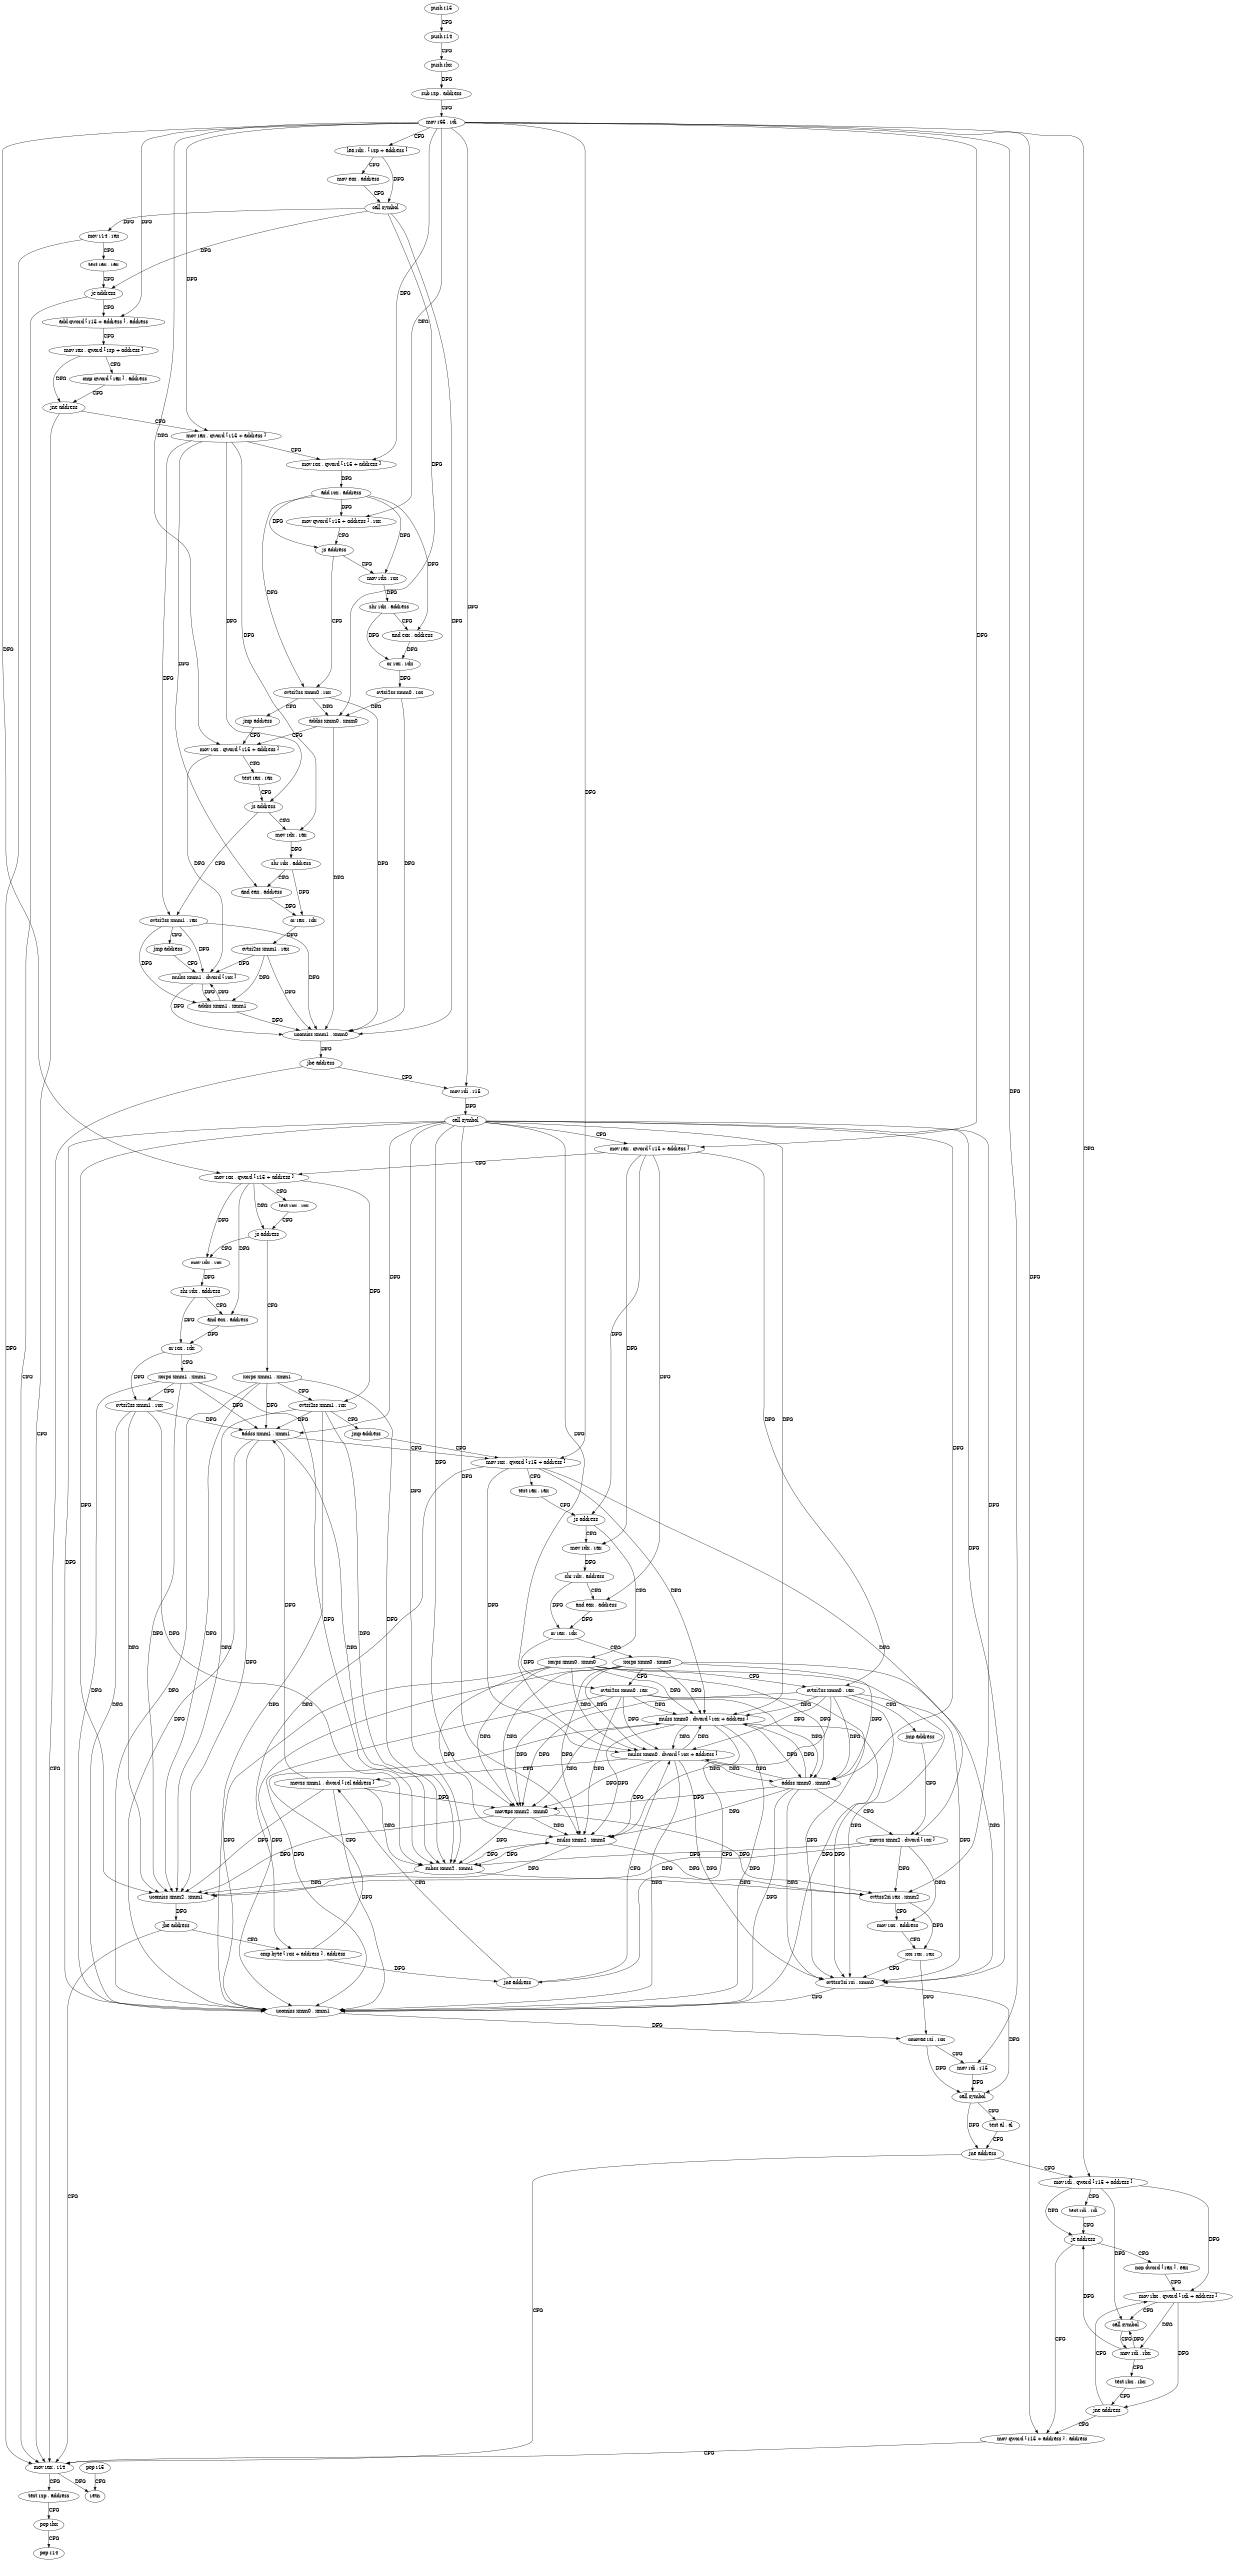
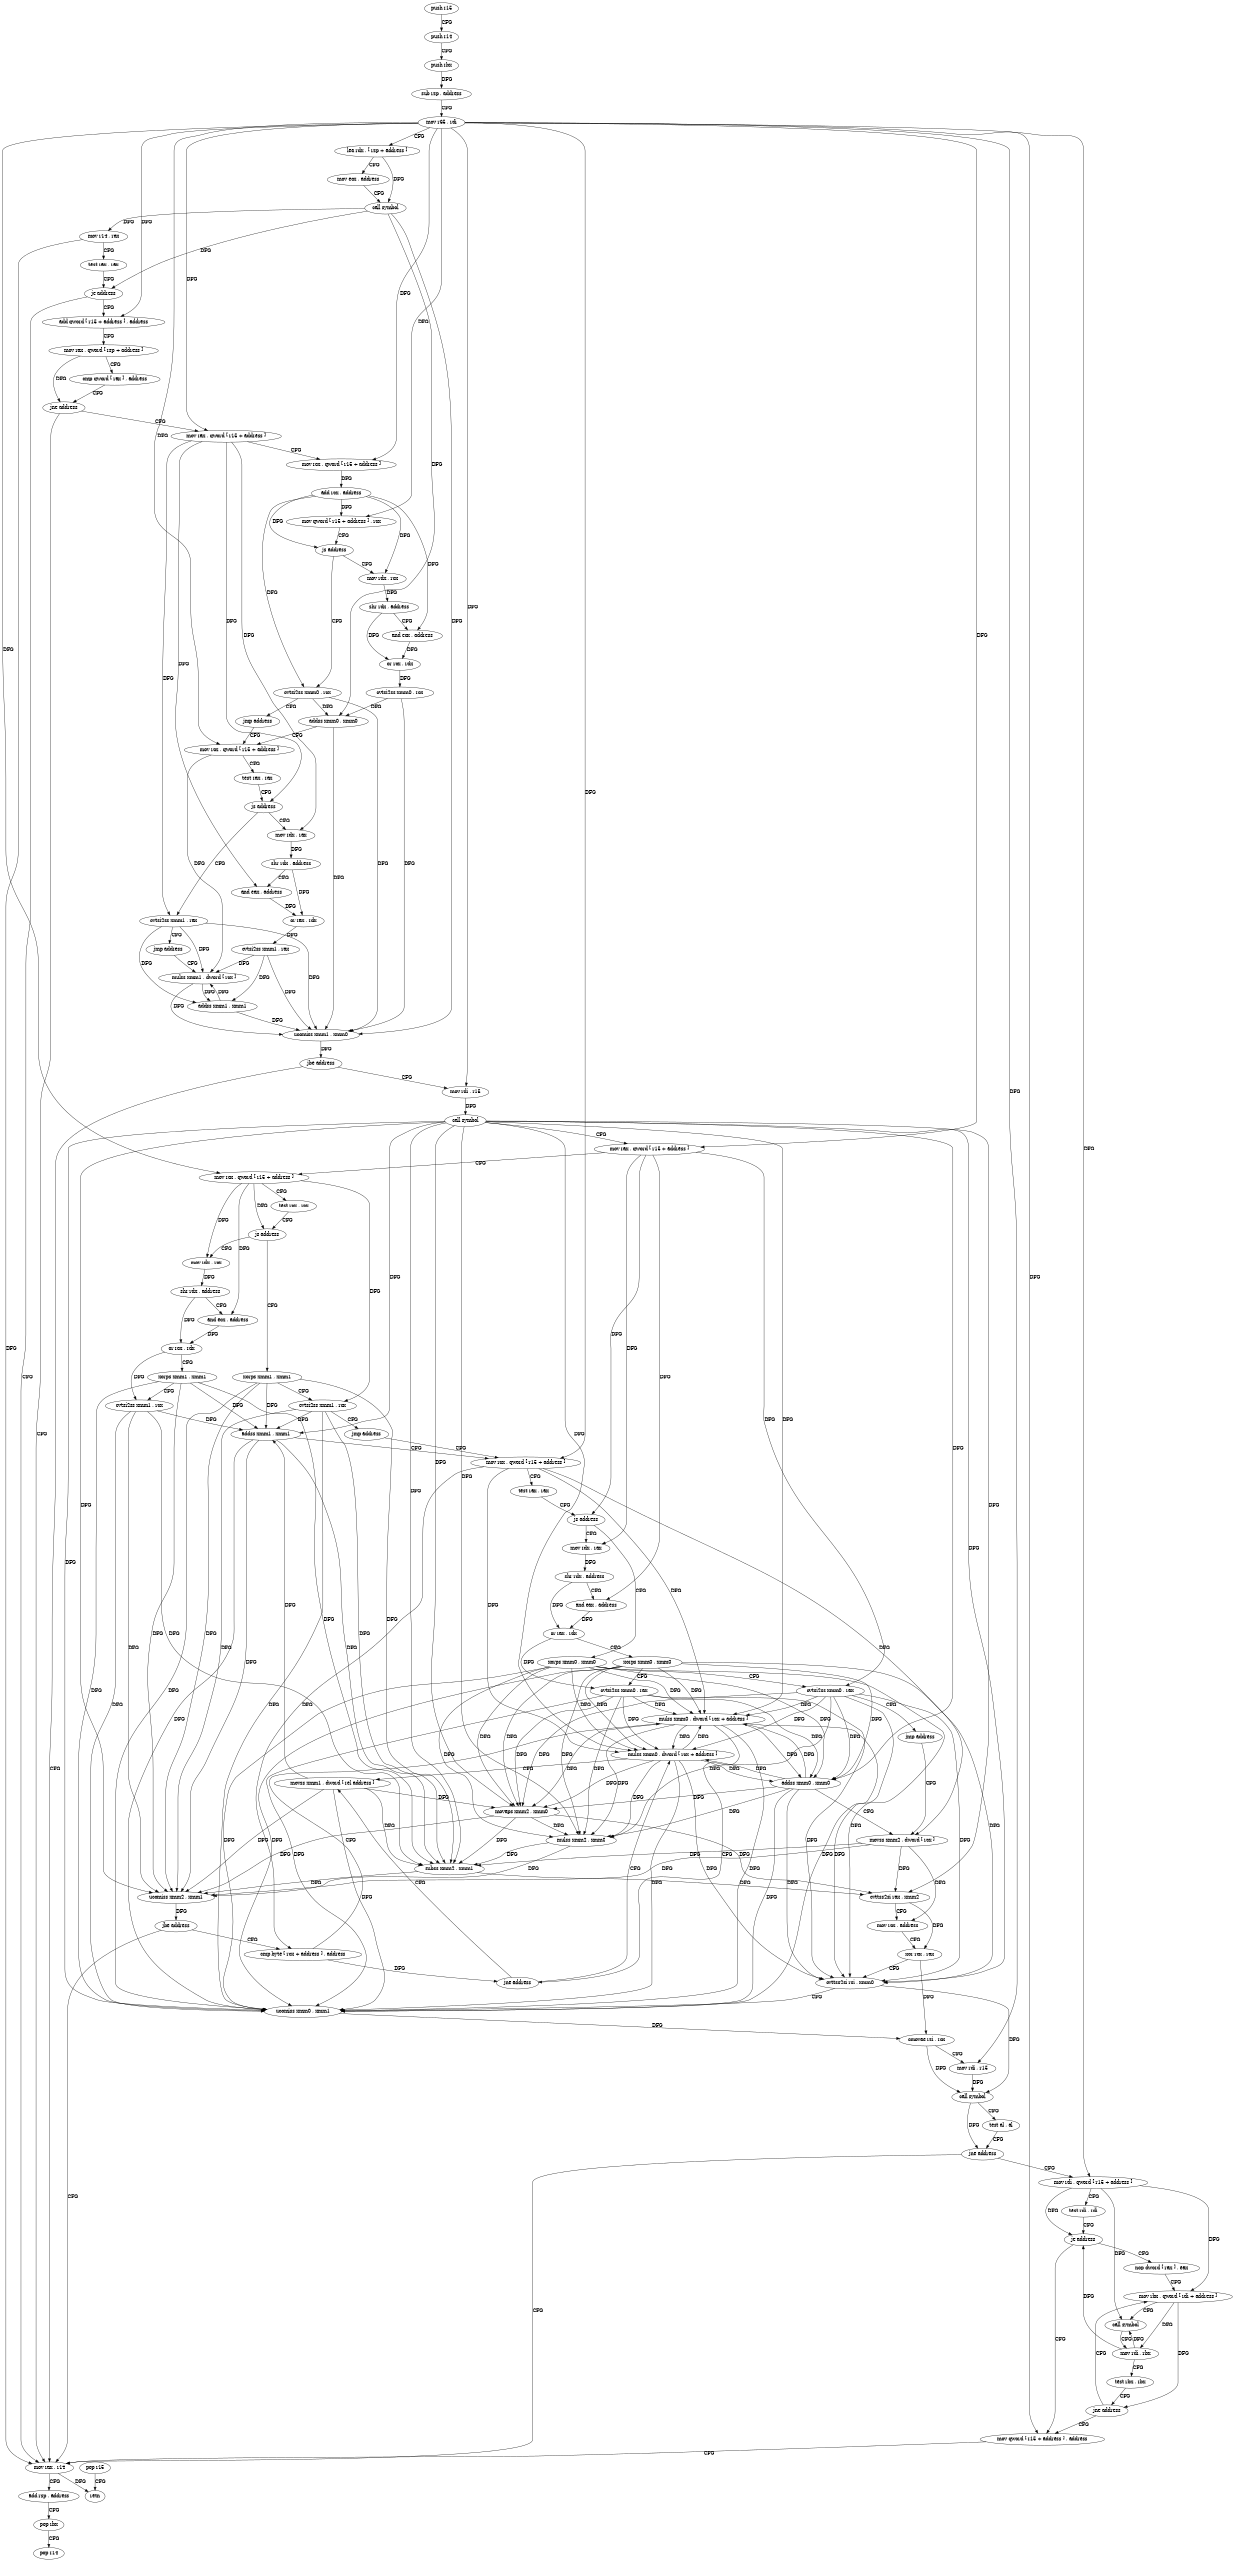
  digraph {
    n1 [label="push r15"]
    n2 [label="push r14"]
    n3 [label="push rbx"]
    n4 [label="sub rsp , address"]
    n5 [label="mov r65 , rdi"]
    n6 [label="lea rdx , [ rsp + address ]"]
    n7 [label="add qword [ r15 + address ] , address"]
    n8 [label="mov rax , qword [ r15 + address ]"]
    n9 [label="mov rcx , qword [ r15 + address ]"]
    n10 [label="mov qword [ r15 + address ] , rcx"]
    n11 [label="mov rcx , qword [ r15 + address ]"]
    n12 [label="mov rdi , r15"]
    n13 [label="mov rax , qword [ r15 + address ]"]
    n14 [label="mov rcx , qword [ r15 + address ]"]
    n15 [label="mov rcx , qword [ r15 + address ]"]
    n16 [label="mov rdi , r15"]
    n17 [label="mov rdi , qword [ r15 + address ]"]
    n18 [label="mov qword [ r15 + address ] , address"]
    n19 [label="mov ecx , address"]
    n20 [label="call symbol"]
    n21 [label="mov rax , qword [ rsp + address ]"]
    n22 [label="mov rdx , rax"]
    n23 [label="and eax , address"]
    n24 [label="cvtsi2ss xmm1 , rax"]
    n25 [label="js address"]
    n26 [label="add rcx , address"]
    n27 [label="js address"]
    n28 [label="mulss xmm1 , dword [ rcx ]"]
    n29 [label="test rax , rax"]
    n30 [label="call symbol"]
    n31 [label="mov rdx , rax"]
    n32 [label="and eax , address"]
    n33 [label="cvtsi2ss xmm0 , rax"]
    n34 [label="js address"]
    n35 [label="test rcx , rcx"]
    n36 [label="js address"]
    n37 [label="mov rdx , rcx"]
    n38 [label="and ecx , address"]
    n39 [label="cvtsi2ss xmm1 , rcx"]
    n40 [label="mulss xmm0 , dword [ rcx + address ]"]
    n41 [label="mulss xmm0 , dword [ rcx + address ]"]
    n42 [label="movss xmm2 , dword [ rcx ]"]
    n43 [label="test rax , rax"]
    n44 [label="cmp byte [ rcx + address ] , address"]
    n45 [label="call symbol"]
    n46 [label="test rdi , rdi"]
    n47 [label="je address"]
    n48 [label="mov rbx , qword [ rdi + address ]"]
    n49 [label="call symbol"]
    n50 [label="mov rax , r14"]
    n51 [label="mov r14 , rax"]
    n52 [label="je address"]
    n53 [label="addss xmm0 , xmm0"]
    n54 [label="ucomiss xmm1 , xmm0"]
    n55 [label="test rax , rax"]
    n56 [label="jbe address"]
-   n57 [label="test rsp , address"]
+   n57 [label="add rsp , address"]
    n58 [label=retn]
    n59 [label="pop rbx"]
    n60 [label="cmp qword [ rax ] , address"]
    n61 [label="jne address"]
    n62 [label="pop r14"]
    n63 [label="pop r15"]
    n64 [label="shr rdx , address"]
    n65 [label="or rax , rdx"]
    n66 [label="addss xmm1 , xmm1"]
    n67 [label="jmp address"]
    n68 [label="mov rdx , rcx"]
    n69 [label="cvtsi2ss xmm0 , rcx"]
    n70 [label="and ecx , address"]
    n71 [label="shr rdx , address"]
    n72 [label="jmp address"]
    n73 [label="or rcx , rdx"]
    n74 [label="cvtsi2ss xmm0 , rcx"]
    n75 [label="cvtsi2ss xmm1 , rax"]
    n76 [label="addss xmm1 , xmm1"]
    n77 [label="addss xmm0 , xmm0"]
    n78 [label="mulss xmm2 , xmm0"]
    n79 [label="ucomiss xmm2 , xmm1"]
    n80 [label="movaps xmm2 , xmm0"]
    n81 [label="subss xmm2 , xmm1"]
    n82 [label="cvttss2si rax , xmm2"]
    n83 [label="cvttss2si rsi , xmm0"]
    n84 [label="ucomiss xmm0 , xmm1"]
    n85 [label="jne address"]
    n86 [label="movss xmm1 , dword [ rel address ]"]
    n87 [label="jbe address"]
    n88 [label="mov rcx , address"]
    n89 [label="xor rcx , rax"]
    n90 [label="cmovae rsi , rcx"]
    n91 [label="shr rdx , address"]
    n92 [label="or rax , rdx"]
    n93 [label="jmp address"]
    n94 [label="xorps xmm0 , xmm0"]
    n95 [label="xorps xmm1 , xmm1"]
    n96 [label="shr rdx , address"]
    n97 [label="or rcx , rdx"]
    n98 [label="jmp address"]
    n99 [label="xorps xmm1 , xmm1"]
    n100 [label="cvtsi2ss xmm1 , rcx"]
    n101 [label="xorps xmm0 , xmm0"]
    n102 [label="cvtsi2ss xmm0 , rax"]
    n103 [label="test al , al"]
    n104 [label="jne address"]
    n105 [label="nop dword [ rax ] , eax"]
    n106 [label="mov rdi , rbx"]
    n107 [label="jne address"]
    n108 [label="test rbx , rbx"]
    n1 -> n2 [label=CFG]
    n2 -> n3 [label=CFG]
    n3 -> n4 [label=DFG]
    n4 -> n5 [label=CFG]
    n5 -> n6 [label=CFG]
    n5 -> n7 [label=DFG]
    n5 -> n8 [label=DFG]
    n5 -> n9 [label=DFG]
    n5 -> n10 [label=DFG]
    n5 -> n11 [label=DFG]
    n5 -> n12 [label=DFG]
    n5 -> n13 [label=DFG]
    n5 -> n14 [label=DFG]
    n5 -> n15 [label=DFG]
    n5 -> n16 [label=DFG]
    n5 -> n17 [label=DFG]
    n5 -> n18 [label=DFG]
    n6 -> n19 [label=CFG]
    n6 -> n20 [label=DFG]
    n7 -> n21 [label=CFG]
    n8 -> n9 [label=CFG]
    n8 -> n22 [label=DFG]
    n8 -> n23 [label=DFG]
    n8 -> n24 [label=DFG]
    n8 -> n25 [label=DFG]
    n9 -> n26 [label=DFG]
    n10 -> n27 [label=CFG]
    n11 -> n28 [label=DFG]
    n11 -> n29 [label=CFG]
    n12 -> n30 [label=DFG]
    n13 -> n14 [label=CFG]
    n13 -> n31 [label=DFG]
    n13 -> n32 [label=DFG]
    n13 -> n33 [label=DFG]
    n13 -> n34 [label=DFG]
    n14 -> n35 [label=CFG]
    n14 -> n36 [label=DFG]
    n14 -> n37 [label=DFG]
    n14 -> n38 [label=DFG]
    n14 -> n39 [label=DFG]
    n15 -> n40 [label=DFG]
    n15 -> n41 [label=DFG]
    n15 -> n42 [label=DFG]
    n15 -> n43 [label=CFG]
    n15 -> n44 [label=DFG]
    n16 -> n45 [label=DFG]
    n17 -> n46 [label=CFG]
    n17 -> n47 [label=DFG]
    n17 -> n48 [label=DFG]
    n17 -> n49 [label=DFG]
    n18 -> n50 [label=CFG]
    n19 -> n20 [label=CFG]
    n20 -> n51 [label=DFG]
    n20 -> n52 [label=DFG]
    n20 -> n53 [label=DFG]
    n20 -> n54 [label=DFG]
    n21 -> n60 [label=CFG]
    n21 -> n61 [label=DFG]
    n22 -> n64 [label=DFG]
    n23 -> n65 [label=DFG]
    n24 -> n28 [label=DFG]
    n24 -> n54 [label=DFG]
    n24 -> n66 [label=DFG]
    n24 -> n67 [label=CFG]
    n25 -> n22 [label=CFG]
    n25 -> n24 [label=CFG]
    n26 -> n10 [label=DFG]
    n26 -> n27 [label=DFG]
    n26 -> n68 [label=DFG]
    n26 -> n69 [label=DFG]
    n26 -> n70 [label=DFG]
    n27 -> n68 [label=CFG]
    n27 -> n69 [label=CFG]
    n28 -> n54 [label=DFG]
    n28 -> n66 [label=DFG]
    n29 -> n25 [label=CFG]
    n30 -> n13 [label=CFG]
    n30 -> n40 [label=DFG]
    n30 -> n41 [label=DFG]
    n30 -> n76 [label=DFG]
    n30 -> n77 [label=DFG]
    n30 -> n78 [label=DFG]
    n30 -> n79 [label=DFG]
    n30 -> n80 [label=DFG]
    n30 -> n81 [label=DFG]
    n30 -> n82 [label=DFG]
    n30 -> n83 [label=DFG]
    n30 -> n84 [label=DFG]
    n31 -> n91 [label=DFG]
    n32 -> n92 [label=DFG]
    n33 -> n40 [label=DFG]
    n33 -> n41 [label=DFG]
    n33 -> n77 [label=DFG]
    n33 -> n78 [label=DFG]
    n33 -> n80 [label=DFG]
    n33 -> n83 [label=DFG]
    n33 -> n84 [label=DFG]
    n33 -> n93 [label=CFG]
    n34 -> n31 [label=CFG]
    n34 -> n94 [label=CFG]
    n35 -> n36 [label=CFG]
    n36 -> n37 [label=CFG]
    n36 -> n95 [label=CFG]
    n37 -> n96 [label=DFG]
    n38 -> n97 [label=DFG]
    n39 -> n76 [label=DFG]
    n39 -> n79 [label=DFG]
    n39 -> n81 [label=DFG]
    n39 -> n84 [label=DFG]
    n39 -> n98 [label=CFG]
    n40 -> n41 [label=DFG]
    n40 -> n77 [label=DFG]
    n40 -> n78 [label=DFG]
    n40 -> n80 [label=DFG]
    n40 -> n83 [label=DFG]
    n40 -> n84 [label=DFG]
    n40 -> n85 [label=CFG]
    n41 -> n40 [label=DFG]
    n41 -> n77 [label=DFG]
    n41 -> n78 [label=DFG]
    n41 -> n80 [label=DFG]
    n41 -> n83 [label=DFG]
    n41 -> n84 [label=DFG]
    n41 -> n86 [label=CFG]
    n42 -> n79 [label=DFG]
    n42 -> n81 [label=DFG]
    n42 -> n82 [label=DFG]
    n42 -> n88 [label=DFG]
    n43 -> n34 [label=CFG]
    n44 -> n40 [label=CFG]
    n44 -> n85 [label=DFG]
    n45 -> n103 [label=CFG]
    n45 -> n104 [label=DFG]
    n46 -> n47 [label=CFG]
    n47 -> n18 [label=CFG]
    n47 -> n105 [label=CFG]
    n48 -> n49 [label=CFG]
    n48 -> n106 [label=DFG]
    n48 -> n107 [label=DFG]
    n49 -> n106 [label=CFG]
    n50 -> n57 [label=CFG]
    n50 -> n58 [label=DFG]
    n51 -> n50 [label=DFG]
    n51 -> n55 [label=CFG]
    n52 -> n7 [label=CFG]
    n52 -> n50 [label=CFG]
    n53 -> n11 [label=CFG]
    n53 -> n54 [label=DFG]
    n54 -> n56 [label=DFG]
    n55 -> n52 [label=CFG]
    n56 -> n12 [label=CFG]
    n56 -> n50 [label=CFG]
    n57 -> n59 [label=CFG]
    n59 -> n62 [label=CFG]
    n60 -> n61 [label=CFG]
    n61 -> n8 [label=CFG]
    n61 -> n50 [label=CFG]
    n63 -> n58 [label=CFG]
    n64 -> n23 [label=CFG]
    n64 -> n65 [label=DFG]
    n65 -> n75 [label=DFG]
    n66 -> n28 [label=DFG]
    n66 -> n54 [label=DFG]
    n67 -> n28 [label=CFG]
    n68 -> n71 [label=DFG]
    n69 -> n53 [label=DFG]
    n69 -> n54 [label=DFG]
    n69 -> n72 [label=CFG]
    n70 -> n73 [label=DFG]
    n71 -> n70 [label=CFG]
    n71 -> n73 [label=DFG]
    n72 -> n11 [label=CFG]
    n73 -> n74 [label=DFG]
    n74 -> n53 [label=DFG]
    n74 -> n54 [label=DFG]
    n75 -> n28 [label=DFG]
    n75 -> n54 [label=DFG]
    n75 -> n66 [label=DFG]
    n76 -> n15 [label=CFG]
    n76 -> n79 [label=DFG]
    n76 -> n81 [label=DFG]
    n76 -> n84 [label=DFG]
    n77 -> n40 [label=DFG]
    n77 -> n41 [label=DFG]
    n77 -> n42 [label=CFG]
    n77 -> n78 [label=DFG]
    n77 -> n80 [label=DFG]
    n77 -> n83 [label=DFG]
    n77 -> n84 [label=DFG]
    n78 -> n79 [label=DFG]
    n78 -> n81 [label=DFG]
-   n78 -> n82 [label=DFG]
    n79 -> n87 [label=DFG]
    n80 -> n78 [label=DFG]
    n80 -> n79 [label=DFG]
    n80 -> n81 [label=DFG]
    n80 -> n82 [label=DFG]
-   n81 -> n78 [label=DFG]
    n81 -> n79 [label=DFG]
    n81 -> n82 [label=DFG]
    n82 -> n88 [label=CFG]
    n82 -> n89 [label=DFG]
    n83 -> n45 [label=DFG]
    n83 -> n84 [label=CFG]
    n84 -> n90 [label=DFG]
    n85 -> n41 [label=CFG]
    n85 -> n86 [label=CFG]
    n86 -> n76 [label=DFG]
    n86 -> n79 [label=DFG]
    n86 -> n80 [label=DFG]
    n86 -> n81 [label=DFG]
    n86 -> n84 [label=DFG]
    n87 -> n44 [label=CFG]
    n87 -> n50 [label=CFG]
    n88 -> n89 [label=CFG]
    n89 -> n83 [label=CFG]
    n89 -> n90 [label=DFG]
    n90 -> n16 [label=CFG]
    n90 -> n45 [label=DFG]
    n91 -> n32 [label=CFG]
    n91 -> n92 [label=DFG]
    n92 -> n101 [label=CFG]
    n92 -> n102 [label=DFG]
    n93 -> n42 [label=CFG]
    n94 -> n33 [label=CFG]
    n94 -> n40 [label=DFG]
    n94 -> n41 [label=DFG]
    n94 -> n77 [label=DFG]
    n94 -> n78 [label=DFG]
    n94 -> n80 [label=DFG]
    n94 -> n83 [label=DFG]
    n94 -> n84 [label=DFG]
    n95 -> n39 [label=CFG]
    n95 -> n76 [label=DFG]
    n95 -> n79 [label=DFG]
    n95 -> n81 [label=DFG]
    n95 -> n84 [label=DFG]
    n96 -> n38 [label=CFG]
    n96 -> n97 [label=DFG]
    n97 -> n99 [label=CFG]
    n97 -> n100 [label=DFG]
    n98 -> n15 [label=CFG]
    n99 -> n76 [label=DFG]
    n99 -> n79 [label=DFG]
    n99 -> n81 [label=DFG]
    n99 -> n84 [label=DFG]
    n99 -> n100 [label=CFG]
    n100 -> n76 [label=DFG]
    n100 -> n79 [label=DFG]
    n100 -> n81 [label=DFG]
    n100 -> n84 [label=DFG]
    n101 -> n40 [label=DFG]
    n101 -> n41 [label=DFG]
    n101 -> n77 [label=DFG]
    n101 -> n78 [label=DFG]
    n101 -> n80 [label=DFG]
    n101 -> n83 [label=DFG]
    n101 -> n84 [label=DFG]
    n101 -> n102 [label=CFG]
    n102 -> n40 [label=DFG]
    n102 -> n41 [label=DFG]
    n102 -> n77 [label=DFG]
    n102 -> n78 [label=DFG]
    n102 -> n80 [label=DFG]
    n102 -> n83 [label=DFG]
    n102 -> n84 [label=DFG]
    n103 -> n104 [label=CFG]
    n104 -> n17 [label=CFG]
    n104 -> n50 [label=CFG]
    n105 -> n48 [label=CFG]
    n106 -> n47 [label=DFG]
    n106 -> n49 [label=DFG]
    n106 -> n108 [label=CFG]
    n107 -> n18 [label=CFG]
    n107 -> n48 [label=CFG]
    n108 -> n107 [label=CFG]
  }
